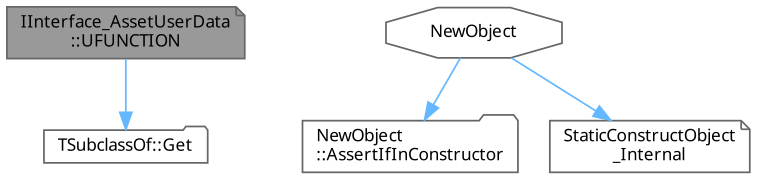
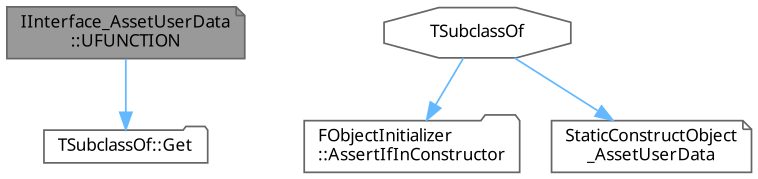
  digraph {
    fontname="Noto Sans"
    rankdir=TB
    node [color=grey40 fillcolor=white fontname="Noto Sans" fontsize=10 shape=note style=filled]
    edge [color=steelblue1 fontname="Noto Sans" fontsize=10 labelfontname=Helvetica labelfontsize=10 style=solid]
    n1 [color=gray40 fillcolor=grey60 fontcolor=black height=0.2 label="IInterface_AssetUserData\l::UFUNCTION" width=0.4]
    n2 [height=0.2 label="TSubclassOf::Get" shape=folder width=0.4]
-   n3 [height=0.2 label=NewObject shape=octagon width=0.4]
-   n4 [height=0.2 label="NewObject\l::AssertIfInConstructor" shape=folder width=0.4]
-   n5 [height=0.2 label="StaticConstructObject\l_Internal" width=0.4]
+   n3 [height=0.2 label=TSubclassOf shape=octagon width=0.4]
+   n4 [height=0.2 label="FObjectInitializer\l::AssertIfInConstructor" shape=folder width=0.4]
+   n5 [height=0.2 label="StaticConstructObject\l_AssetUserData" width=0.4]
    n1 -> n2
    n3 -> n4
    n3 -> n5
  }
